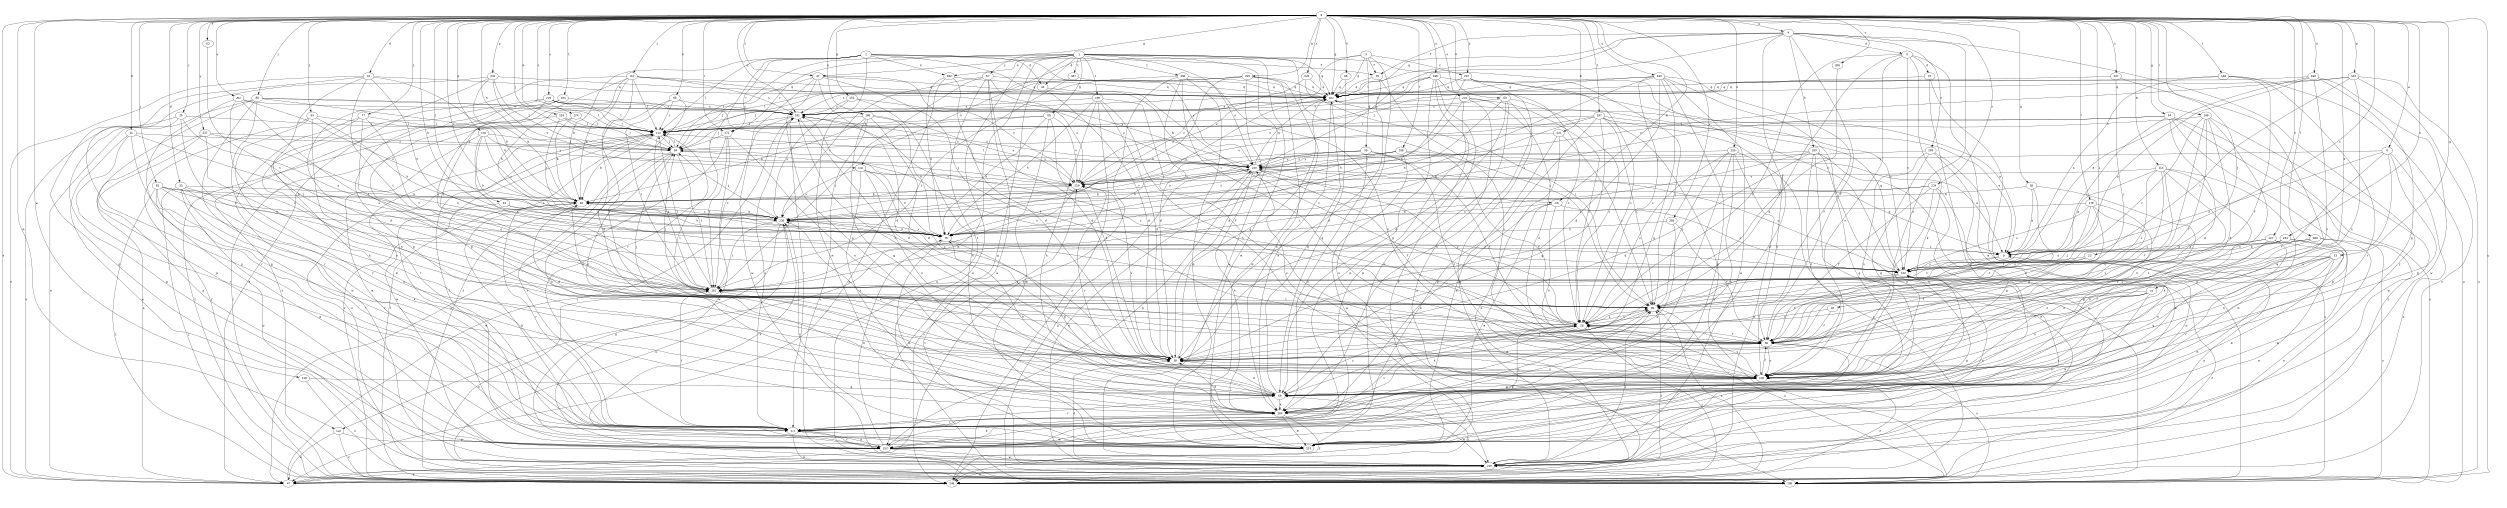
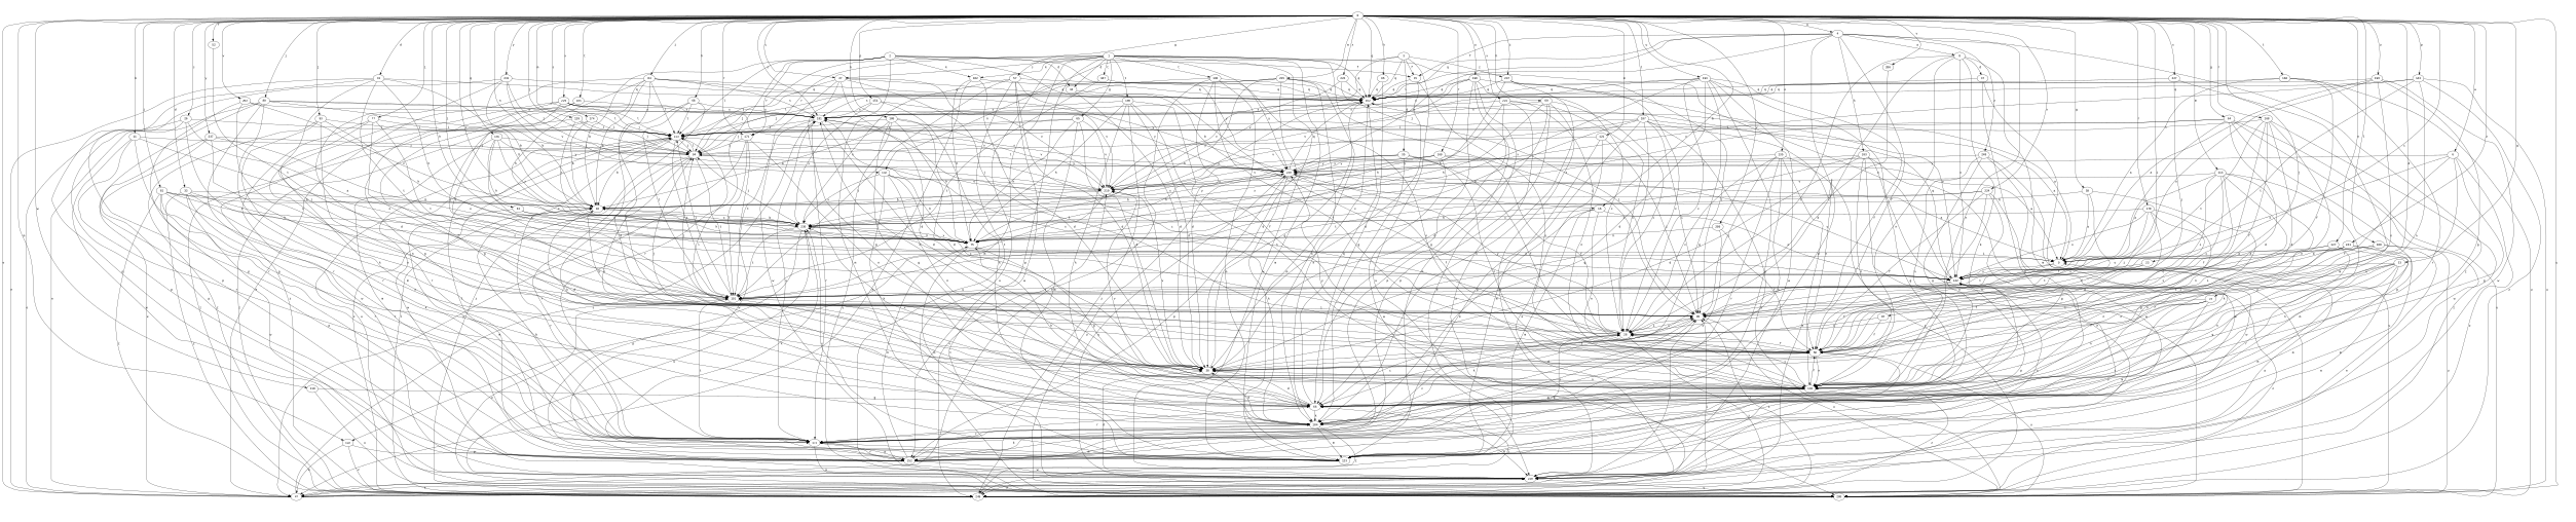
  strict digraph {
    fontname="Liberation Mono"
    node [fontname="Liberation Mono"]
    edge [fontname="Liberation Mono"]
    0
    4
    6
    11
    16
    23
    26
    27
    29
    31
    33
    47
    52
    57
    59
    63
    64
    68
    69
    75
    77
    81
    83
    84
    85
    87
    89
    93
    94
    96
    100
    107
    108
    114
    120
    121
    122
    127
    132
    135
    143
    151
    155
    162
    168
    169
    170
    171
    174
    181
    184
    185
    193
    196
    198
    200
    202
    206
    209
    215
    218
    221
    223
    224
    227
    229
    230
    231
    237
    241
    247
    152
    239
    55
    113
    8
    56
    103
    133
    248
    249
    142
    66
    220
    172
    123
    104
    191
    9
    210
    38
    18
    28
    1
    34
    65
    102
    187
    189
    190
    2
    3
    35
    37
    0 -> 4 [label=a]
    0 -> 6 [label=a]
    0 -> 11 [label=b]
    0 -> 16 [label=b]
    0 -> 23 [label=c]
    0 -> 26 [label=c]
    0 -> 27 [label=c]
    0 -> 29 [label=d]
    0 -> 31 [label=d]
    0 -> 33 [label=d]
    0 -> 47 [label=e]
    0 -> 52 [label=f]
    0 -> 57 [label=g]
    0 -> 59 [label=g]
    0 -> 63 [label=g]
    0 -> 64 [label=g]
    0 -> 68 [label=h]
    0 -> 69 [label=h]
    0 -> 75 [label=h]
    0 -> 77 [label=i]
    0 -> 81 [label=i]
    0 -> 83 [label=i]
    0 -> 84 [label=i]
    0 -> 85 [label=i]
    0 -> 87 [label=j]
    0 -> 89 [label=j]
    0 -> 93 [label=j]
    0 -> 94 [label=j]
    0 -> 96 [label=k]
    0 -> 100 [label=k]
    0 -> 107 [label=l]
    0 -> 108 [label=l]
    0 -> 114 [label=m]
    0 -> 120 [label=m]
    0 -> 121 [label=m]
    0 -> 122 [label=m]
    0 -> 127 [label=n]
    0 -> 132 [label=n]
    0 -> 135 [label=o]
    0 -> 143 [label=p]
    0 -> 151 [label=p]
    0 -> 155 [label=q]
    0 -> 162 [label=q]
    0 -> 168 [label=r]
    0 -> 169 [label=r]
    0 -> 170 [label=r]
    0 -> 171 [label=r]
    0 -> 174 [label=s]
    0 -> 181 [label=s]
    0 -> 184 [label=t]
    0 -> 185 [label=t]
    0 -> 193 [label=u]
    0 -> 196 [label=u]
    0 -> 198 [label=u]
    0 -> 200 [label=u]
    0 -> 202 [label=v]
    0 -> 206 [label=v]
    0 -> 209 [label=v]
    0 -> 215 [label=w]
    0 -> 218 [label=w]
    0 -> 221 [label=x]
    0 -> 223 [label=x]
    0 -> 224 [label=x]
    0 -> 227 [label=x]
    0 -> 229 [label=x]
    0 -> 230 [label=x]
    0 -> 231 [label=y]
    0 -> 237 [label=y]
    0 -> 241 [label=z]
    0 -> 247 [label=z]
    4 -> 162 [label=q]
    4 -> 152 [label=p]
    4 -> 239 [label=y]
    4 -> 55 [label=f]
    4 -> 113 [label=l]
    4 -> 8 [label=a]
    4 -> 56 [label=f]
    4 -> 103 [label=k]
    4 -> 133 [label=n]
    4 -> 248 [label=z]
    4 -> 249 [label=z]
    6 -> 239 [label=y]
    6 -> 56 [label=f]
    6 -> 133 [label=n]
    6 -> 249 [label=z]
    6 -> 142 [label=o]
    6 -> 66 [label=g]
    11 -> 94 [label=j]
    11 -> 142 [label=o]
    11 -> 66 [label=g]
    11 -> 220 [label=w]
    11 -> 172 [label=r]
    16 -> 230 [label=x]
    16 -> 133 [label=n]
    16 -> 142 [label=o]
    16 -> 123 [label=m]
    16 -> 104 [label=k]
    23 -> 56 [label=f]
    23 -> 142 [label=o]
    23 -> 191 [label=t]
    26 -> 47 [label=e]
    26 -> 152 [label=p]
    26 -> 113 [label=l]
    26 -> 191 [label=t]
    26 -> 9 [label=a]
    27 -> 94 [label=j]
    27 -> 162 [label=q]
    27 -> 56 [label=f]
    27 -> 66 [label=g]
    27 -> 220 [label=w]
    27 -> 210 [label=v]
    27 -> 38 [label=d]
    29 -> 85 [label=i]
    29 -> 56 [label=f]
    29 -> 133 [label=n]
    29 -> 172 [label=r]
    29 -> 123 [label=m]
    31 -> 47 [label=e]
    31 -> 75 [label=h]
    31 -> 85 [label=i]
    31 -> 162 [label=q]
    31 -> 152 [label=p]
    31 -> 191 [label=t]
    31 -> 18 [label=b]
    33 -> 152 [label=p]
    33 -> 249 [label=z]
    33 -> 142 [label=o]
    33 -> 172 [label=r]
    33 -> 104 [label=k]
    33 -> 18 [label=b]
    47 -> 85 [label=i]
    47 -> 181 [label=s]
    52 -> 191 [label=t]
    57 -> 162 [label=q]
    57 -> 200 [label=u]
    57 -> 230 [label=x]
    57 -> 220 [label=w]
    57 -> 191 [label=t]
    57 -> 210 [label=v]
    57 -> 38 [label=d]
    59 -> 56 [label=f]
    59 -> 104 [label=k]
    59 -> 9 [label=a]
    59 -> 18 [label=b]
    63 -> 85 [label=i]
    63 -> 56 [label=f]
    63 -> 133 [label=n]
    63 -> 142 [label=o]
    63 -> 66 [label=g]
    63 -> 220 [label=w]
    63 -> 123 [label=m]
    64 -> 200 [label=u]
    64 -> 230 [label=x]
    64 -> 152 [label=p]
    64 -> 113 [label=l]
    64 -> 142 [label=o]
    64 -> 220 [label=w]
    64 -> 38 [label=d]
    68 -> 181 [label=s]
    68 -> 113 [label=l]
    68 -> 249 [label=z]
    68 -> 191 [label=t]
    68 -> 38 [label=d]
    69 -> 75 [label=h]
    69 -> 181 [label=s]
    69 -> 152 [label=p]
    69 -> 220 [label=w]
    69 -> 38 [label=d]
    69 -> 28 [label=c]
    75 -> 230 [label=x]
    75 -> 66 [label=g]
    75 -> 123 [label=m]
    75 -> 9 [label=i]
    77 -> 113 [label=l]
    77 -> 56 [label=f]
    77 -> 220 [label=w]
    77 -> 172 [label=r]
    77 -> 191 [label=t]
    81 -> 75 [label=h]
    81 -> 230 [label=x]
    81 -> 133 [label=n]
    81 -> 249 [label=z]
    81 -> 220 [label=w]
    81 -> 172 [label=r]
    81 -> 18 [label=b]
    83 -> 75 [label=h]
    83 -> 230 [label=x]
    83 -> 123 [label=m]
    84 -> 47 [label=e]
    84 -> 75 [label=h]
    84 -> 85 [label=i]
    84 -> 162 [label=q]
    84 -> 181 [label=s]
    84 -> 239 [label=y]
    84 -> 113 [label=l]
    84 -> 56 [label=f]
    84 -> 18 [label=b]
    85 -> 94 [label=j]
    85 -> 200 [label=u]
    85 -> 104 [label=k]
    85 -> 28 [label=c]
    87 -> 56 [label=f]
    87 -> 28 [label=c]
    89 -> 47 [label=e]
    89 -> 181 [label=s]
    89 -> 152 [label=p]
    89 -> 113 [label=l]
    89 -> 172 [label=r]
    89 -> 104 [label=k]
    89 -> 18 [label=b]
    93 -> 75 [label=h]
    93 -> 113 [label=l]
    93 -> 133 [label=n]
    93 -> 249 [label=z]
    93 -> 172 [label=r]
    94 -> 239 [label=y]
    94 -> 113 [label=l]
    94 -> 133 [label=n]
    94 -> 172 [label=r]
    94 -> 104 [label=k]
    94 -> 191 [label=t]
    96 -> 162 [label=q]
    96 -> 66 [label=g]
    100 -> 75 [label=h]
    100 -> 200 [label=u]
    100 -> 113 [label=l]
    100 -> 66 [label=g]
    100 -> 210 [label=v]
    100 -> 38 [label=d]
    100 -> 18 [label=b]
    107 -> 75 [label=h]
    107 -> 85 [label=i]
    107 -> 200 [label=u]
    107 -> 152 [label=p]
    107 -> 113 [label=l]
    107 -> 133 [label=n]
    107 -> 66 [label=g]
    107 -> 9 [label=a]
    107 -> 210 [label=v]
    108 -> 47 [label=e]
    108 -> 85 [label=i]
    108 -> 200 [label=u]
    108 -> 133 [label=n]
    108 -> 9 [label=a]
    114 -> 85 [label=i]
    114 -> 56 [label=f]
    114 -> 133 [label=n]
    114 -> 123 [label=m]
    114 -> 104 [label=k]
    114 -> 9 [label=a]
    114 -> 210 [label=v]
    114 -> 28 [label=c]
    120 -> 94 [label=j]
    120 -> 230 [label=x]
    120 -> 113 [label=l]
    120 -> 249 [label=z]
    121 -> 47 [label=e]
    121 -> 85 [label=i]
    121 -> 94 [label=j]
    121 -> 123 [label=m]
    122 -> 47 [label=e]
    122 -> 152 [label=p]
    122 -> 249 [label=z]
    127 -> 85 [label=i]
    127 -> 133 [label=n]
    127 -> 172 [label=r]
    127 -> 123 [label=m]
    127 -> 9 [label=a]
    132 -> 75 [label=h]
    132 -> 230 [label=x]
    132 -> 133 [label=n]
    132 -> 104 [label=k]
    132 -> 210 [label=v]
    132 -> 28 [label=c]
    135 -> 47 [label=e]
    135 -> 85 [label=i]
    135 -> 239 [label=y]
    135 -> 249 [label=z]
    135 -> 172 [label=r]
    135 -> 104 [label=k]
    135 -> 28 [label=c]
    143 -> 162 [label=q]
    143 -> 200 [label=u]
    143 -> 133 [label=n]
    143 -> 249 [label=z]
    143 -> 191 [label=t]
    143 -> 210 [label=v]
    151 -> 181 [label=s]
    151 -> 230 [label=x]
    151 -> 239 [label=y]
    151 -> 104 [label=k]
    155 -> 75 [label=h]
    155 -> 94 [label=j]
    155 -> 230 [label=x]
    155 -> 239 [label=y]
    155 -> 123 [label=m]
    155 -> 191 [label=t]
    162 -> 181 [label=s]
    162 -> 230 [label=x]
    162 -> 104 [label=k]
    162 -> 9 [label=a]
    168 -> 113 [label=l]
    168 -> 56 [label=f]
    168 -> 133 [label=n]
    168 -> 249 [label=z]
    168 -> 191 [label=t]
    168 -> 38 [label=d]
    168 -> 28 [label=c]
    169 -> 230 [label=x]
    169 -> 239 [label=y]
    169 -> 56 [label=f]
    169 -> 220 [label=w]
    169 -> 9 [label=a]
    169 -> 210 [label=v]
    170 -> 85 [label=i]
    170 -> 230 [label=x]
    170 -> 56 [label=f]
    170 -> 142 [label=o]
    170 -> 66 [label=g]
    170 -> 38 [label=d]
    171 -> 47 [label=e]
    171 -> 94 [label=j]
    171 -> 133 [label=n]
    171 -> 220 [label=w]
    171 -> 191 [label=t]
    174 -> 113 [label=l]
    174 -> 249 [label=z]
    174 -> 18 [label=b]
    181 -> 113 [label=l]
    181 -> 172 [label=r]
    181 -> 191 [label=t]
    181 -> 38 [label=d]
    181 -> 28 [label=c]
    184 -> 162 [label=q]
    184 -> 200 [label=u]
    184 -> 56 [label=f]
    184 -> 172 [label=r]
    184 -> 9 [label=a]
    185 -> 181 [label=s]
    185 -> 249 [label=z]
    185 -> 66 [label=g]
    193 -> 94 [label=j]
    193 -> 162 [label=q]
    193 -> 200 [label=u]
    193 -> 230 [label=x]
    193 -> 152 [label=p]
    193 -> 56 [label=f]
    193 -> 66 [label=g]
    193 -> 220 [label=w]
    193 -> 38 [label=d]
    193 -> 28 [label=c]
    196 -> 162 [label=q]
    196 -> 133 [label=n]
    196 -> 142 [label=o]
    196 -> 66 [label=g]
    196 -> 220 [label=w]
    196 -> 9 [label=a]
    198 -> 47 [label=e]
    198 -> 162 [label=q]
    198 -> 181 [label=s]
    198 -> 142 [label=o]
    198 -> 66 [label=g]
    198 -> 123 [label=m]
    198 -> 210 [label=v]
    198 -> 28 [label=c]
    200 -> 239 [label=y]
    202 -> 85 [label=i]
    202 -> 181 [label=s]
    202 -> 230 [label=x]
    202 -> 172 [label=r]
-   202 -> 191 [label=t]
    206 -> 28 [label=c]
    209 -> 75 [label=h]
    209 -> 56 [label=f]
    209 -> 104 [label=k]
    215 -> 75 [label=h]
    215 -> 94 [label=j]
    215 -> 162 [label=q]
    215 -> 113 [label=l]
    215 -> 123 [label=m]
    215 -> 104 [label=k]
    215 -> 38 [label=d]
    218 -> 200 [label=u]
    218 -> 66 [label=g]
    221 -> 75 [label=h]
    221 -> 181 [label=s]
    221 -> 152 [label=p]
    221 -> 133 [label=n]
    221 -> 249 [label=z]
    221 -> 28 [label=c]
    223 -> 85 [label=i]
    223 -> 162 [label=q]
    223 -> 210 [label=v]
    224 -> 75 [label=h]
    224 -> 56 [label=f]
    224 -> 133 [label=n]
    224 -> 66 [label=g]
    224 -> 220 [label=w]
    224 -> 18 [label=b]
    227 -> 85 [label=i]
    227 -> 162 [label=q]
    227 -> 123 [label=m]
    229 -> 94 [label=j]
    229 -> 181 [label=s]
    229 -> 113 [label=l]
    229 -> 66 [label=g]
    229 -> 123 [label=m]
    229 -> 191 [label=t]
    229 -> 210 [label=v]
    230 -> 75 [label=h]
    230 -> 94 [label=j]
    230 -> 200 [label=u]
    230 -> 152 [label=p]
    230 -> 142 [label=o]
    230 -> 191 [label=t]
    230 -> 18 [label=b]
    231 -> 94 [label=j]
    231 -> 162 [label=q]
    231 -> 152 [label=p]
    231 -> 210 [label=v]
    231 -> 38 [label=d]
    231 -> 18 [label=b]
    237 -> 47 [label=e]
    237 -> 94 [label=j]
    237 -> 152 [label=p]
    237 -> 133 [label=n]
    237 -> 142 [label=o]
    241 -> 133 [label=n]
    241 -> 142 [label=o]
    241 -> 123 [label=m]
    241 -> 9 [label=a]
    241 -> 28 [label=c]
    247 -> 75 [label=h]
    247 -> 85 [label=i]
    247 -> 162 [label=q]
    247 -> 104 [label=k]
    247 -> 28 [label=c]
    152 -> 75 [label=h]
    152 -> 230 [label=x]
    152 -> 113 [label=l]
    152 -> 220 [label=w]
    152 -> 172 [label=r]
    152 -> 104 [label=k]
    239 -> 162 [label=q]
    239 -> 181 [label=s]
    239 -> 200 [label=u]
    239 -> 152 [label=p]
    239 -> 113 [label=l]
    239 -> 56 [label=f]
    239 -> 104 [label=k]
    239 -> 9 [label=a]
    239 -> 210 [label=v]
    55 -> 162 [label=q]
    55 -> 133 [label=n]
    55 -> 38 [label=d]
    113 -> 94 [label=j]
    113 -> 200 [label=u]
    113 -> 249 [label=z]
    113 -> 220 [label=w]
    113 -> 191 [label=t]
    113 -> 18 [label=b]
    8 -> 133 [label=n]
    8 -> 142 [label=o]
    8 -> 123 [label=m]
    8 -> 104 [label=k]
    8 -> 38 [label=d]
    8 -> 28 [label=c]
    8 -> 37 [label=d]
    56 -> 94 [label=j]
    56 -> 200 [label=u]
    56 -> 113 [label=l]
    56 -> 133 [label=n]
    56 -> 172 [label=r]
    56 -> 38 [label=d]
    103 -> 47 [label=e]
    103 -> 239 [label=y]
    103 -> 133 [label=n]
    103 -> 66 [label=g]
    103 -> 220 [label=w]
    103 -> 191 [label=t]
    103 -> 38 [label=d]
    133 -> 230 [label=x]
    133 -> 239 [label=y]
    133 -> 56 [label=f]
    133 -> 249 [label=z]
    133 -> 66 [label=g]
    133 -> 28 [label=c]
    248 -> 200 [label=u]
    248 -> 239 [label=y]
    248 -> 133 [label=n]
    248 -> 66 [label=g]
    248 -> 220 [label=w]
    249 -> 85 [label=i]
    249 -> 113 [label=l]
    249 -> 210 [label=v]
    142 -> 162 [label=q]
    142 -> 152 [label=p]
    142 -> 239 [label=y]
    142 -> 56 [label=f]
    142 -> 249 [label=z]
    142 -> 191 [label=t]
    66 -> 75 [label=h]
    66 -> 162 [label=q]
    66 -> 249 [label=z]
    66 -> 172 [label=r]
    66 -> 104 [label=k]
    66 -> 191 [label=t]
    66 -> 210 [label=v]
    66 -> 38 [label=d]
    66 -> 28 [label=c]
    220 -> 47 [label=e]
    220 -> 85 [label=i]
    220 -> 200 [label=u]
    220 -> 249 [label=z]
    220 -> 142 [label=o]
    220 -> 9 [label=a]
    220 -> 38 [label=d]
    172 -> 85 [label=i]
    172 -> 181 [label=s]
    172 -> 200 [label=u]
    172 -> 152 [label=p]
    172 -> 123 [label=m]
    172 -> 191 [label=t]
    172 -> 28 [label=c]
    123 -> 230 [label=x]
    123 -> 142 [label=o]
    123 -> 18 [label=b]
    104 -> 249 [label=z]
    104 -> 220 [label=w]
    104 -> 172 [label=r]
    104 -> 123 [label=m]
    104 -> 38 [label=d]
    191 -> 85 [label=i]
    191 -> 200 [label=u]
    191 -> 113 [label=l]
    9 -> 142 [label=o]
    9 -> 191 [label=t]
    210 -> 94 [label=j]
    210 -> 191 [label=t]
    210 -> 18 [label=b]
    38 -> 85 [label=i]
    38 -> 162 [label=q]
    38 -> 181 [label=s]
    38 -> 133 [label=n]
    38 -> 210 [label=v]
    18 -> 230 [label=x]
    18 -> 239 [label=y]
    18 -> 172 [label=r]
    18 -> 38 [label=d]
    28 -> 85 [label=i]
    28 -> 181 [label=s]
    28 -> 152 [label=p]
    28 -> 239 [label=y]
    28 -> 56 [label=f]
    28 -> 249 [label=z]
    28 -> 18 [label=b]
    1 -> 27 [label=c]
    1 -> 85 [label=i]
    1 -> 94 [label=j]
    1 -> 122 [label=m]
    1 -> 162 [label=q]
    1 -> 171 [label=r]
    1 -> 200 [label=u]
    1 -> 152 [label=p]
    1 -> 239 [label=y]
    1 -> 142 [label=o]
    1 -> 220 [label=w]
    1 -> 123 [label=m]
    1 -> 34 [label=d]
    1 -> 65 [label=g]
    1 -> 102 [label=k]
    1 -> 187 [label=t]
    1 -> 189 [label=t]
    1 -> 190 [label=t]
    34 -> 38 [label=d]
    34 -> 28 [label=c]
    65 -> 75 [label=h]
    65 -> 94 [label=j]
    65 -> 113 [label=l]
    65 -> 123 [label=m]
    65 -> 210 [label=v]
    65 -> 38 [label=d]
    102 -> 47 [label=e]
    102 -> 75 [label=h]
    102 -> 162 [label=q]
    102 -> 38 [label=d]
    187 -> 162 [label=q]
    187 -> 191 [label=t]
    189 -> 75 [label=h]
    189 -> 181 [label=s]
    189 -> 56 [label=f]
    189 -> 133 [label=n]
    189 -> 249 [label=z]
    189 -> 104 [label=k]
    189 -> 38 [label=d]
    190 -> 47 [label=e]
    190 -> 162 [label=q]
    190 -> 181 [label=s]
    190 -> 56 [label=f]
    190 -> 133 [label=n]
    190 -> 123 [label=m]
    190 -> 38 [label=d]
    2 -> 16 [label=b]
    2 -> 171 [label=r]
    2 -> 239 [label=y]
    2 -> 55 [label=f]
    2 -> 113 [label=l]
    2 -> 172 [label=r]
    2 -> 123 [label=m]
    2 -> 18 [label=b]
    2 -> 34 [label=d]
    2 -> 102 [label=k]
    3 -> 132 [label=n]
    3 -> 162 [label=q]
    3 -> 200 [label=u]
    3 -> 247 [label=z]
    3 -> 55 [label=f]
    3 -> 210 [label=v]
    3 -> 35 [label=d]
    35 -> 75 [label=h]
    35 -> 230 [label=x]
    35 -> 239 [label=y]
    35 -> 56 [label=f]
    35 -> 133 [label=n]
    35 -> 104 [label=k]
    37 -> 162 [label=q]
    37 -> 200 [label=u]
    37 -> 152 [label=p]
  }
